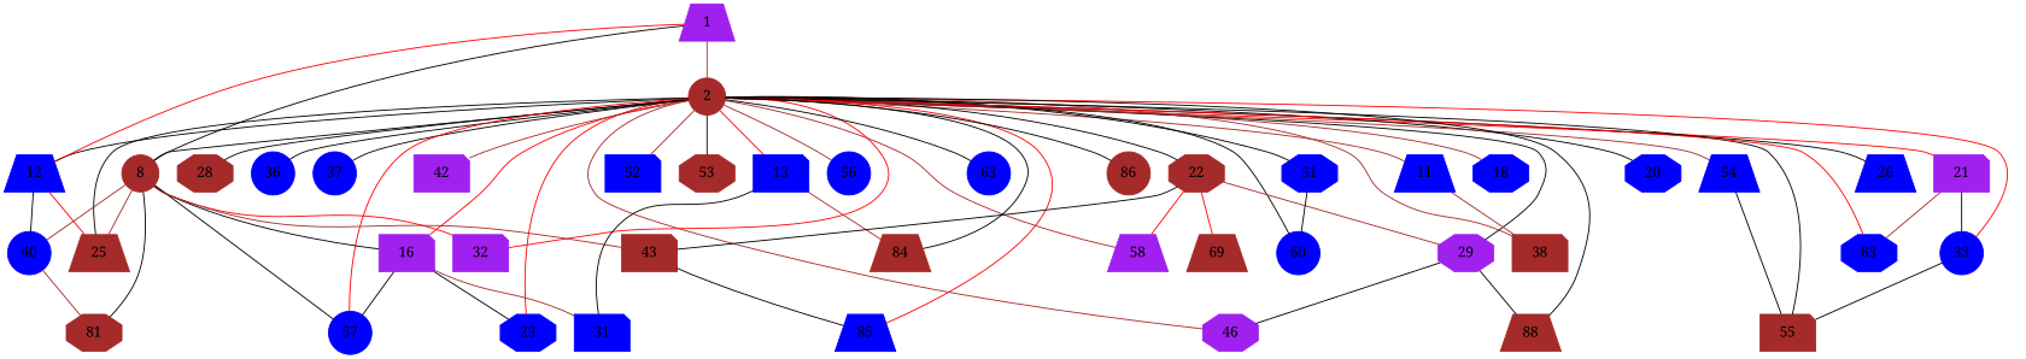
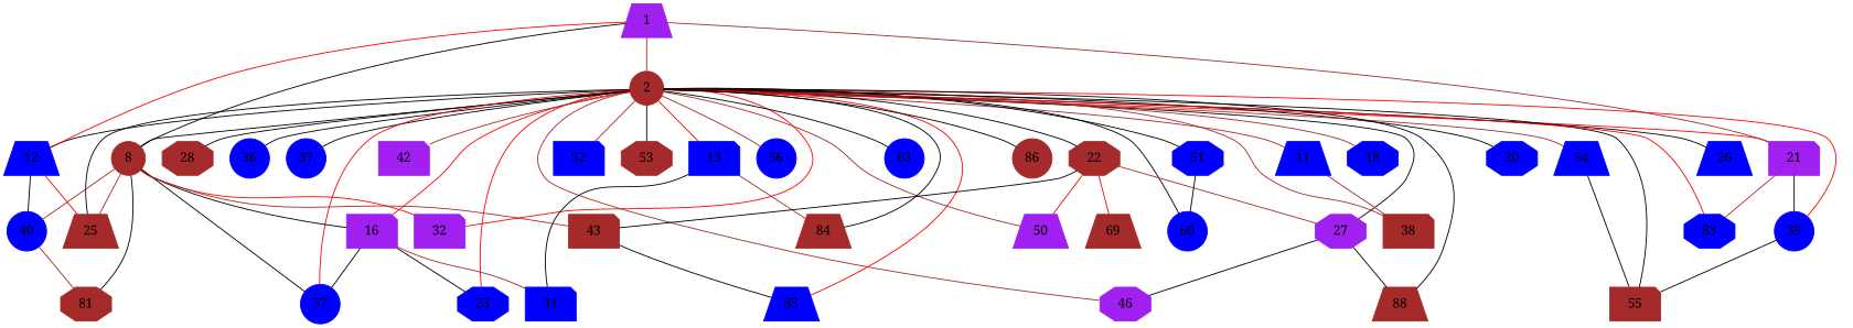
  graph {
    fontname="Noto Serif"
    node [color=blue fontname="Noto Serif" shape=circle style=filled]
    edge [color=black fontname="Noto Serif"]
    2 [color=brown super="+3+65+10+44+4"]
    8 [color=brown super="+9+15+41+48"]
    12 [shape=trapezium super="+74"]
    21 [color=purple shape=note]
    11 [shape=trapezium super="+17"]
    13 [shape=note super="+68+14"]
    16 [color=purple shape=note]
    18 [shape=octagon]
    20 [shape=octagon]
    22 [color=brown shape=octagon super="+78+24"]
    23 [shape=octagon super="+61+70"]
    25 [color=brown shape=trapezium super="+76"]
    26 [shape=trapezium]
-   27 [color=purple shape=octagon super="+82+77+34" label=29]
+   27 [color=purple shape=octagon super="+82+77+34"]
    28 [color=brown shape=octagon]
    32 [color=purple shape=note]
    33 [super="+79"]
    36
    37 [super="+73"]
    38 [color=brown shape=note]
    42 [color=purple shape=note super="+87"]
    46 [color=purple shape=octagon]
-   50 [color=purple shape=trapezium label=58]
+   50 [color=purple shape=trapezium]
    51 [shape=octagon]
    52 [shape=note]
    53 [color=brown shape=octagon]
    54 [shape=trapezium]
    55 [color=brown shape=note]
    56
    57 [super="+72"]
    60
    63
    83 [shape=octagon]
    84 [color=brown shape=trapezium]
    85 [shape=trapezium]
    86 [color=brown]
    88 [color=brown shape=trapezium]
    1 [color=purple shape=trapezium]
    40
    43 [color=brown shape=note]
    81 [color=brown shape=octagon]
    31 [shape=note]
    69 [color=brown shape=trapezium]
    2 -- 8 [weight=19]
    2 -- 12 [weight=2]
    2 -- 21 [color=red weight=2]
    2 -- 11 [color=brown weight=3]
    2 -- 13 [color=red weight=4]
    2 -- 16 [color=red]
    2 -- 18 [color=brown weight=2]
    2 -- 20 [weight=2]
    2 -- 22 [weight=3]
    2 -- 23 [color=red weight=3]
    2 -- 25
    2 -- 26 [weight=2]
    2 -- 27 [weight=5]
    2 -- 28 [weight=3]
    2 -- 32 [color=red]
    2 -- 33 [color=red]
    2 -- 36 [weight=2]
    2 -- 37 [weight=3]
    2 -- 38 [color=brown]
    2 -- 42 [color=brown weight=3]
    2 -- 46 [color=brown]
    2 -- 50 [color=brown]
    2 -- 51 [weight=2]
    2 -- 52 [color=brown weight=2]
    2 -- 53 [weight=3]
    2 -- 54 [color=brown weight=2]
    2 -- 55
    2 -- 56 [color=brown weight=2]
    2 -- 57 [color=red]
    2 -- 60
    2 -- 63
    2 -- 83 [color=red]
    2 -- 84
    2 -- 85 [color=red]
    2 -- 86
    2 -- 88
    8 -- 16
    8 -- 25 [color=brown]
    8 -- 32 [color=red]
    8 -- 57
    8 -- 40 [color=brown]
    8 -- 43 [color=brown]
    8 -- 81
    12 -- 25 [color=red]
    12 -- 40
    21 -- 33
    21 -- 83 [color=brown]
    11 -- 38 [color=brown]
    13 -- 84 [color=brown]
    13 -- 31
    16 -- 23
    16 -- 57
    16 -- 31 [color=brown]
    22 -- 27 [color=brown]
    22 -- 50 [color=red]
    22 -- 43
    22 -- 69 [color=red]
    27 -- 46
    27 -- 88
    33 -- 55
    51 -- 60
    54 -- 55
    1 -- 2 [color=brown weight=7]
    1 -- 8 [weight=2]
    1 -- 12 [color=red]
+   1 -- 21 [color=brown]
    40 -- 81 [color=brown]
    43 -- 85
  }
